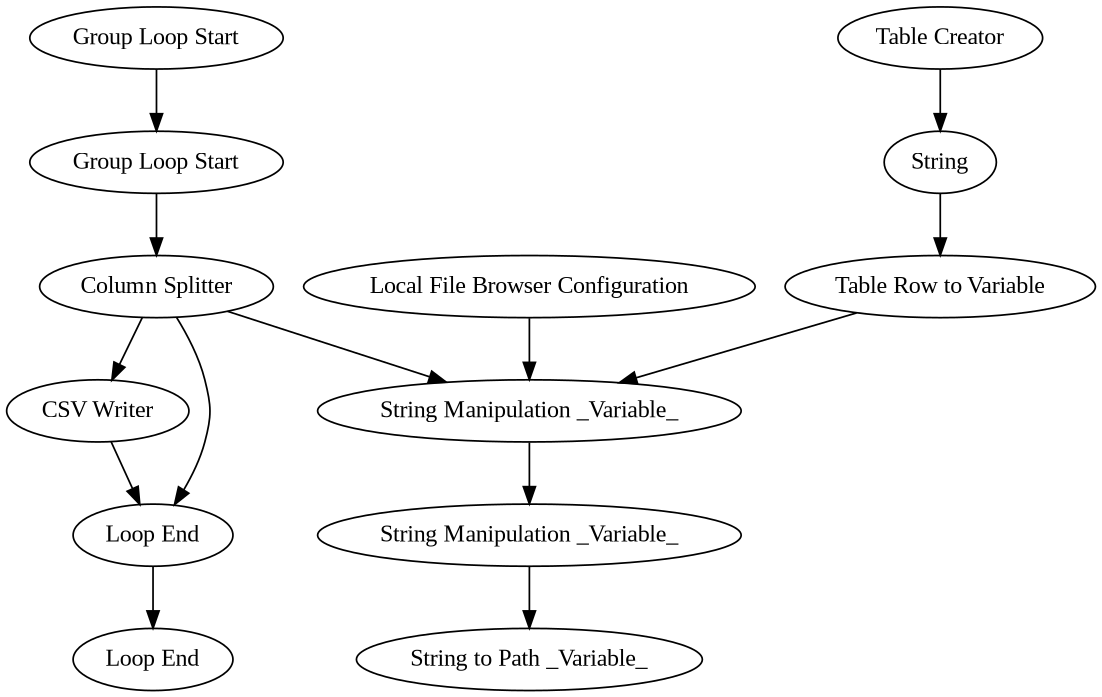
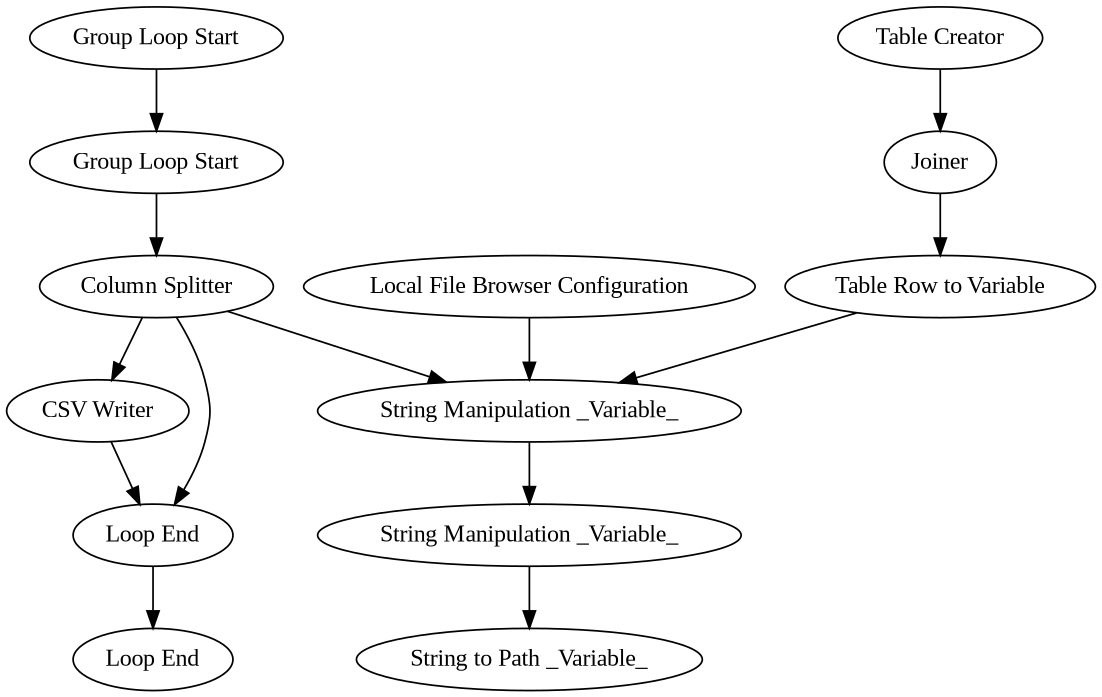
  digraph {
    fontname="Liberation Serif"
    rankdir=TB
    node [fontname="Liberation Serif"]
    edge [fontname="Liberation Serif"]
    n1 [label="Group Loop Start"]
    n2 [label="Group Loop Start"]
    n3 [label="Column Splitter"]
    n4 [label="CSV Writer"]
    n5 [label="Loop End"]
    n6 [label="String Manipulation _Variable_"]
    n7 [label="Loop End"]
    n8 [label="String Manipulation _Variable_"]
    n9 [label="Local File Browser Configuration"]
    n10 [label="Table Creator"]
-   n11 [label=String]
+   n11 [label=Joiner]
    n12 [label="Table Row to Variable"]
    n13 [label="String to Path _Variable_"]
    n1 -> n2
    n2 -> n3
    n3 -> n4
    n3 -> n5
    n3 -> n6
    n4 -> n5
    n5 -> n7
    n6 -> n8
    n8 -> n13
    n9 -> n6
    n10 -> n11
    n11 -> n12
    n12 -> n6
  }
